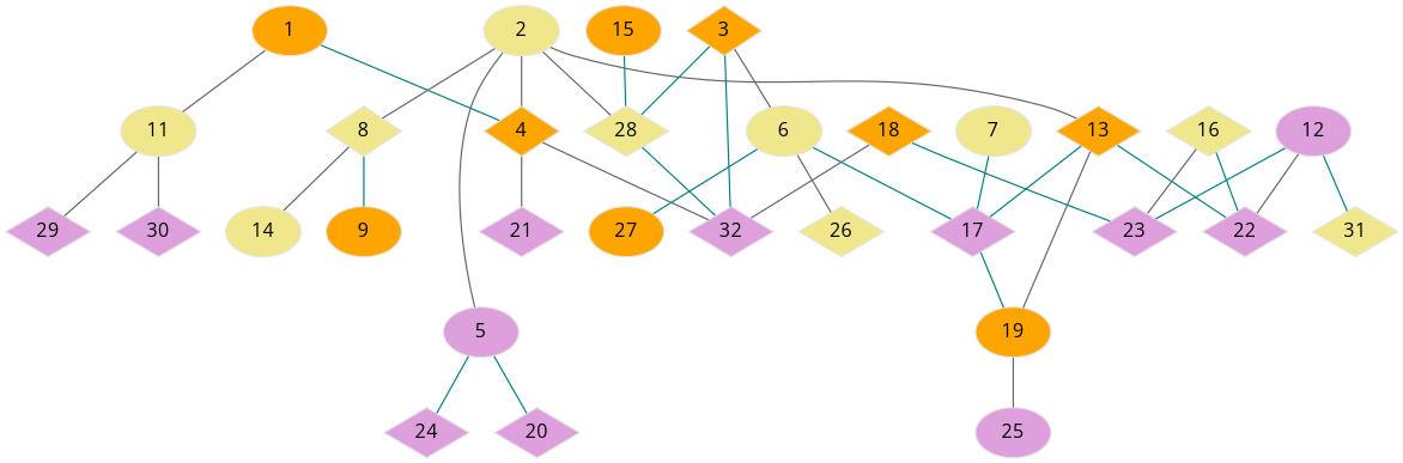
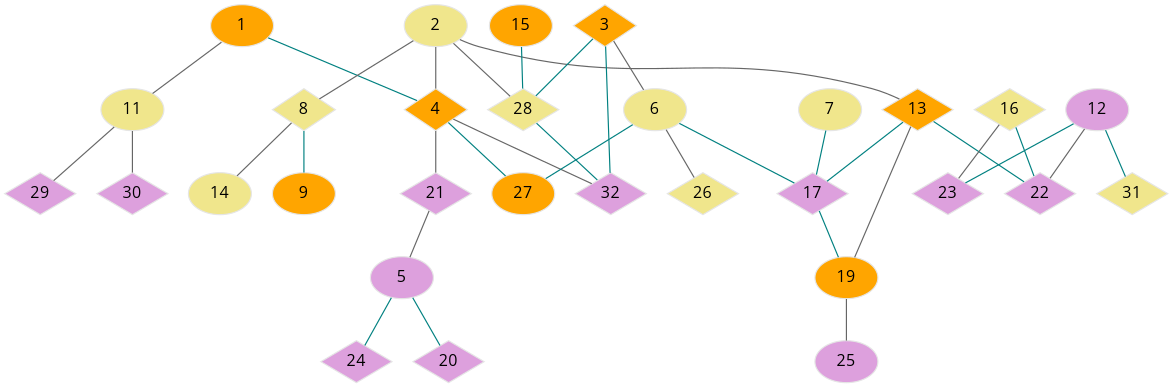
  graph {
    fontname="Open Sans"
    node [color=gray90 fillcolor=plum fontname="Open Sans" shape=diamond style=filled]
    edge [color=teal fontname="Open Sans" weight=1.0]
    1 [fillcolor=orange shape=ellipse]
    4 [fillcolor=orange]
    11 [fillcolor=khaki shape=ellipse]
    32
    21
    27 [fillcolor=orange shape=ellipse]
    29
    30
    2 [fillcolor=khaki shape=ellipse]
    5 [shape=ellipse]
    8 [fillcolor=khaki]
    28 [fillcolor=khaki]
    13 [fillcolor=orange]
    20
    24
    9 [fillcolor=orange shape=ellipse]
    14 [fillcolor=khaki shape=ellipse]
    19 [fillcolor=orange shape=ellipse]
    17
    3 [fillcolor=orange]
    6 [fillcolor=khaki shape=ellipse]
    26 [fillcolor=khaki]
    7 [fillcolor=khaki shape=ellipse]
    12 [shape=ellipse]
    23
    22
    31 [fillcolor=khaki]
    25 [shape=ellipse]
    15 [fillcolor=orange shape=ellipse]
    16 [fillcolor=khaki]
-   18 [fillcolor=orange]
    1 -- 4
    1 -- 11 [color=gray40]
    4 -- 32 [color=gray40]
    4 -- 21 [color=gray40]
+   4 -- 27
    11 -- 29 [color=gray40]
    11 -- 30 [color=gray40]
    2 -- 4 [color=gray40]
-   2 -- 5 [color=gray40]
+   21 -- 5 [color=gray40]
    2 -- 8 [color=gray40]
    2 -- 28 [color=gray40]
    2 -- 13 [color=gray40]
    5 -- 20
    5 -- 24
    8 -- 9
    8 -- 14 [color=gray40]
    28 -- 32
    13 -- 19 [color=gray40]
    13 -- 17
    13 -- 22
    19 -- 25 [color=gray40]
    17 -- 19
    3 -- 32
    3 -- 28
    3 -- 6 [color=gray40]
    6 -- 27
    6 -- 17
    6 -- 26 [color=gray40]
    7 -- 17
    12 -- 23
    12 -- 22 [color=gray40]
    12 -- 31
    15 -- 28
    16 -- 23 [color=gray40]
    16 -- 22
-   18 -- 32 [color=gray40]
-   18 -- 23 [weight=2.0]
  }
